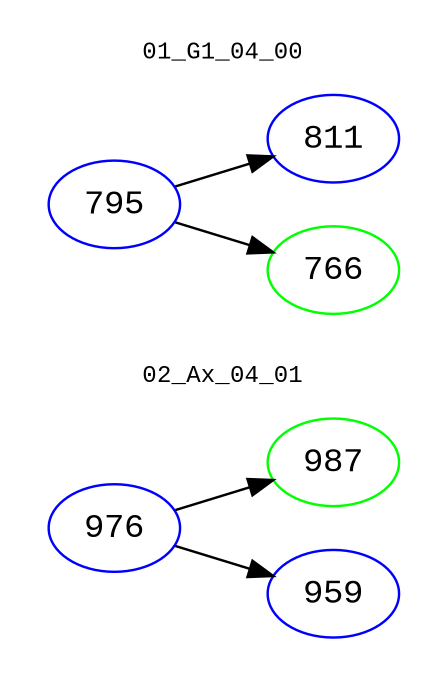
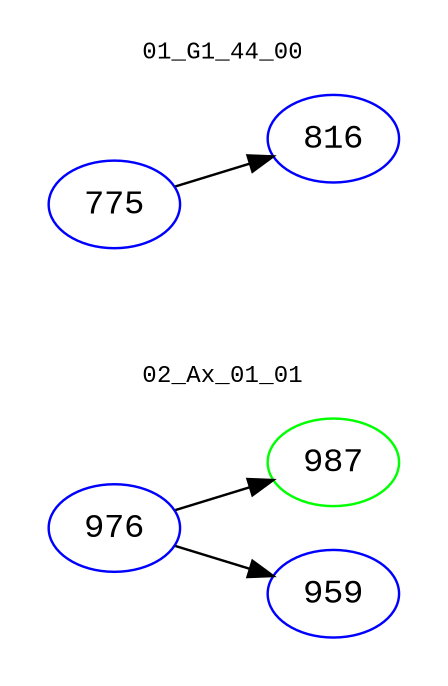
  digraph {
    fontname="Liberation Mono"
    rankdir=LR
    node [color=blue fontname="Liberation Mono"]
    edge [color=black fontname="Liberation Mono"]
    n1 [label=976]
    n2 [label=959]
    n3 [color=green label=987]
-   n4 [label=795]
-   n5 [color=green label=766]
-   n6 [label=811]
+   n4 [label=775]
+   n6 [label=816]
    subgraph cluster_1 {
      color=white
      fontsize=10
-     label="02_Ax_04_01"
+     label="02_Ax_01_01"
      n1
      n2
      n3
    }
    subgraph cluster_2 {
      color=white
      fontsize=10
-     label="01_G1_04_00"
+     label="01_G1_44_00"
      n4
-     n5
      n6
    }
    n1 -> n2
    n1 -> n3
-   n4 -> n5
    n4 -> n6
  }
